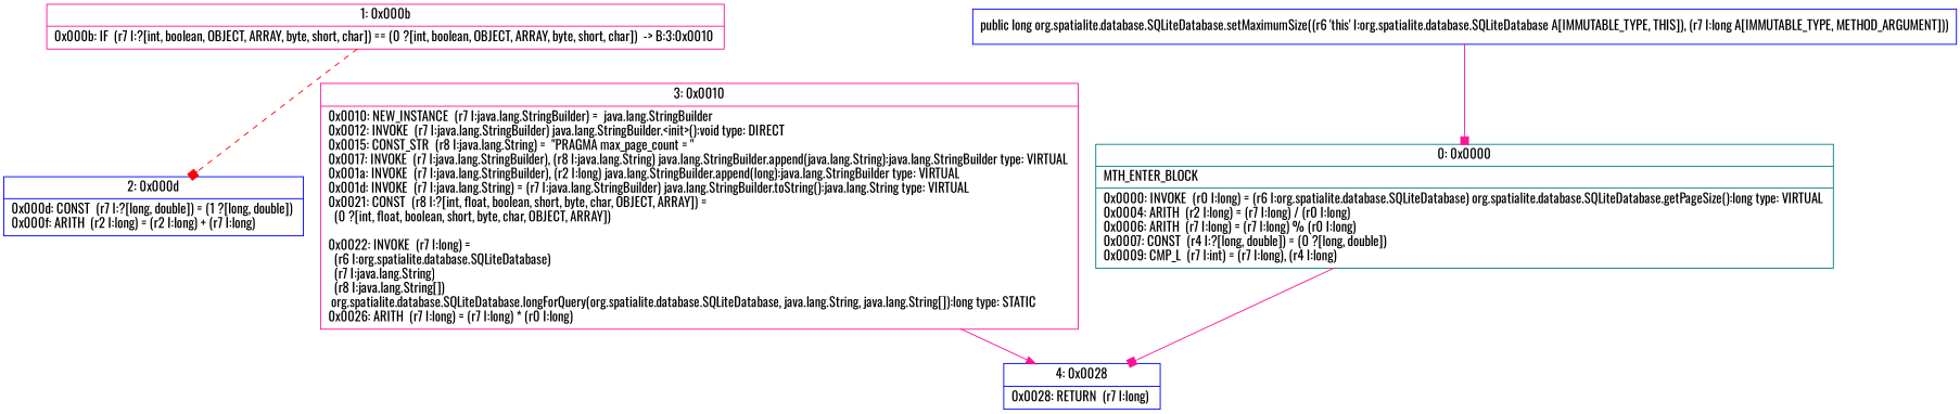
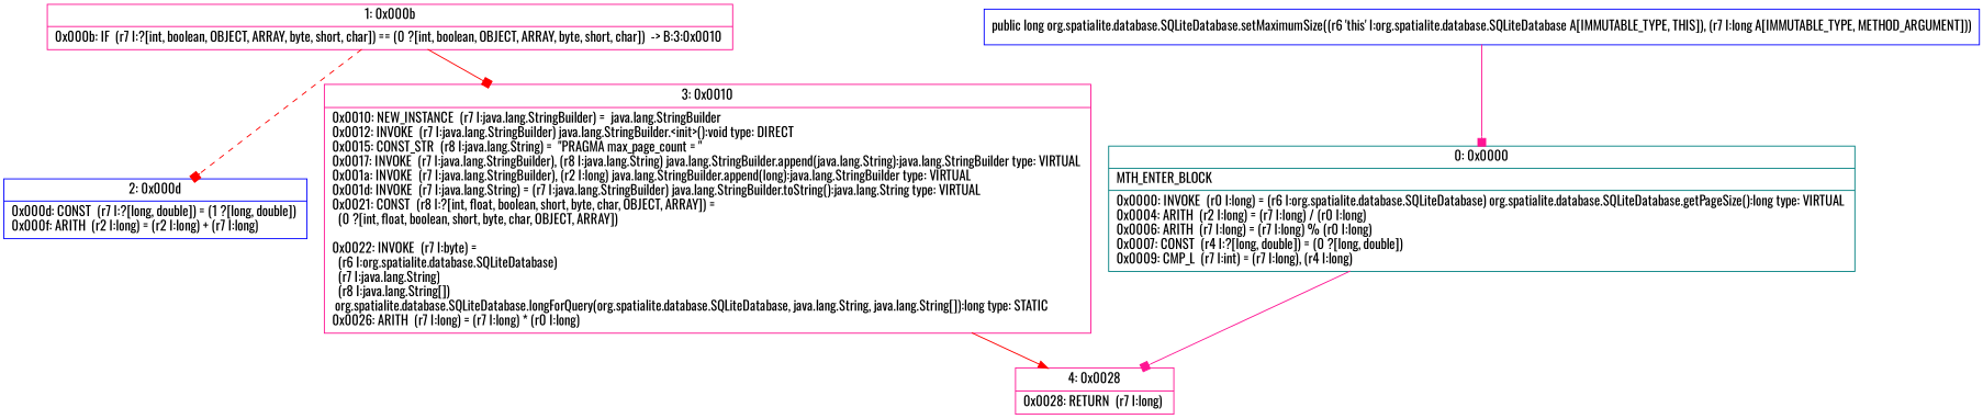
  digraph {
    fontname=Oswald
    node [color=blue fontname=Oswald shape=record]
    edge [arrowhead=box color=deeppink fontname=Oswald]
    n1 [color=teal label="{0\:\ 0x0000|MTH_ENTER_BLOCK\l|0x0000: INVOKE  (r0 I:long) = (r6 I:org.spatialite.database.SQLiteDatabase) org.spatialite.database.SQLiteDatabase.getPageSize():long type: VIRTUAL \l0x0004: ARITH  (r2 I:long) = (r7 I:long) \/ (r0 I:long) \l0x0006: ARITH  (r7 I:long) = (r7 I:long) % (r0 I:long) \l0x0007: CONST  (r4 I:?[long, double]) = (0 ?[long, double]) \l0x0009: CMP_L  (r7 I:int) = (r7 I:long), (r4 I:long) \l}"]
-   n2 [label="{4\:\ 0x0028|0x0028: RETURN  (r7 I:long) \l}"]
+   n2 [color=deeppink label="{4\:\ 0x0028|0x0028: RETURN  (r7 I:long) \l}"]
    n3 [color=deeppink label="{1\:\ 0x000b|0x000b: IF  (r7 I:?[int, boolean, OBJECT, ARRAY, byte, short, char]) == (0 ?[int, boolean, OBJECT, ARRAY, byte, short, char])  \-\> B:3:0x0010 \l}"]
    n4 [label="{2\:\ 0x000d|0x000d: CONST  (r7 I:?[long, double]) = (1 ?[long, double]) \l0x000f: ARITH  (r2 I:long) = (r2 I:long) + (r7 I:long) \l}"]
-   n5 [color=deeppink label="{3\:\ 0x0010|0x0010: NEW_INSTANCE  (r7 I:java.lang.StringBuilder) =  java.lang.StringBuilder \l0x0012: INVOKE  (r7 I:java.lang.StringBuilder) java.lang.StringBuilder.\<init\>():void type: DIRECT \l0x0015: CONST_STR  (r8 I:java.lang.String) =  \"PRAGMA max_page_count = \" \l0x0017: INVOKE  (r7 I:java.lang.StringBuilder), (r8 I:java.lang.String) java.lang.StringBuilder.append(java.lang.String):java.lang.StringBuilder type: VIRTUAL \l0x001a: INVOKE  (r7 I:java.lang.StringBuilder), (r2 I:long) java.lang.StringBuilder.append(long):java.lang.StringBuilder type: VIRTUAL \l0x001d: INVOKE  (r7 I:java.lang.String) = (r7 I:java.lang.StringBuilder) java.lang.StringBuilder.toString():java.lang.String type: VIRTUAL \l0x0021: CONST  (r8 I:?[int, float, boolean, short, byte, char, OBJECT, ARRAY]) = \l  (0 ?[int, float, boolean, short, byte, char, OBJECT, ARRAY])\l \l0x0022: INVOKE  (r7 I:long) = \l  (r6 I:org.spatialite.database.SQLiteDatabase)\l  (r7 I:java.lang.String)\l  (r8 I:java.lang.String[])\l org.spatialite.database.SQLiteDatabase.longForQuery(org.spatialite.database.SQLiteDatabase, java.lang.String, java.lang.String[]):long type: STATIC \l0x0026: ARITH  (r7 I:long) = (r7 I:long) * (r0 I:long) \l}"]
+   n5 [color=deeppink label="{3\:\ 0x0010|0x0010: NEW_INSTANCE  (r7 I:java.lang.StringBuilder) =  java.lang.StringBuilder \l0x0012: INVOKE  (r7 I:java.lang.StringBuilder) java.lang.StringBuilder.\<init\>():void type: DIRECT \l0x0015: CONST_STR  (r8 I:java.lang.String) =  \"PRAGMA max_page_count = \" \l0x0017: INVOKE  (r7 I:java.lang.StringBuilder), (r8 I:java.lang.String) java.lang.StringBuilder.append(java.lang.String):java.lang.StringBuilder type: VIRTUAL \l0x001a: INVOKE  (r7 I:java.lang.StringBuilder), (r2 I:long) java.lang.StringBuilder.append(long):java.lang.StringBuilder type: VIRTUAL \l0x001d: INVOKE  (r7 I:java.lang.String) = (r7 I:java.lang.StringBuilder) java.lang.StringBuilder.toString():java.lang.String type: VIRTUAL \l0x0021: CONST  (r8 I:?[int, float, boolean, short, byte, char, OBJECT, ARRAY]) = \l  (0 ?[int, float, boolean, short, byte, char, OBJECT, ARRAY])\l \l0x0022: INVOKE  (r7 I:byte) = \l  (r6 I:org.spatialite.database.SQLiteDatabase)\l  (r7 I:java.lang.String)\l  (r8 I:java.lang.String[])\l org.spatialite.database.SQLiteDatabase.longForQuery(org.spatialite.database.SQLiteDatabase, java.lang.String, java.lang.String[]):long type: STATIC \l0x0026: ARITH  (r7 I:long) = (r7 I:long) * (r0 I:long) \l}"]
    n6 [label="{public long org.spatialite.database.SQLiteDatabase.setMaximumSize((r6 'this' I:org.spatialite.database.SQLiteDatabase A[IMMUTABLE_TYPE, THIS]), (r7 I:long A[IMMUTABLE_TYPE, METHOD_ARGUMENT])) }"]
    n1 -> n2
    n3 -> n4 [color=red style=dashed]
-   n5 -> n2 [arrowhead=normal]
+   n3 -> n5 [color=red]
+   n5 -> n2 [arrowhead=normal color=red]
    n6 -> n1
  }
